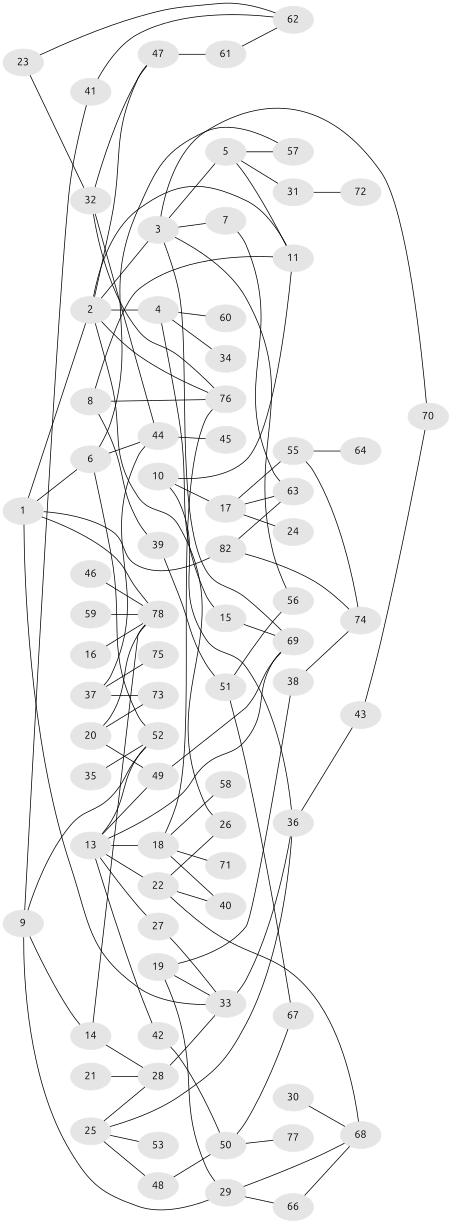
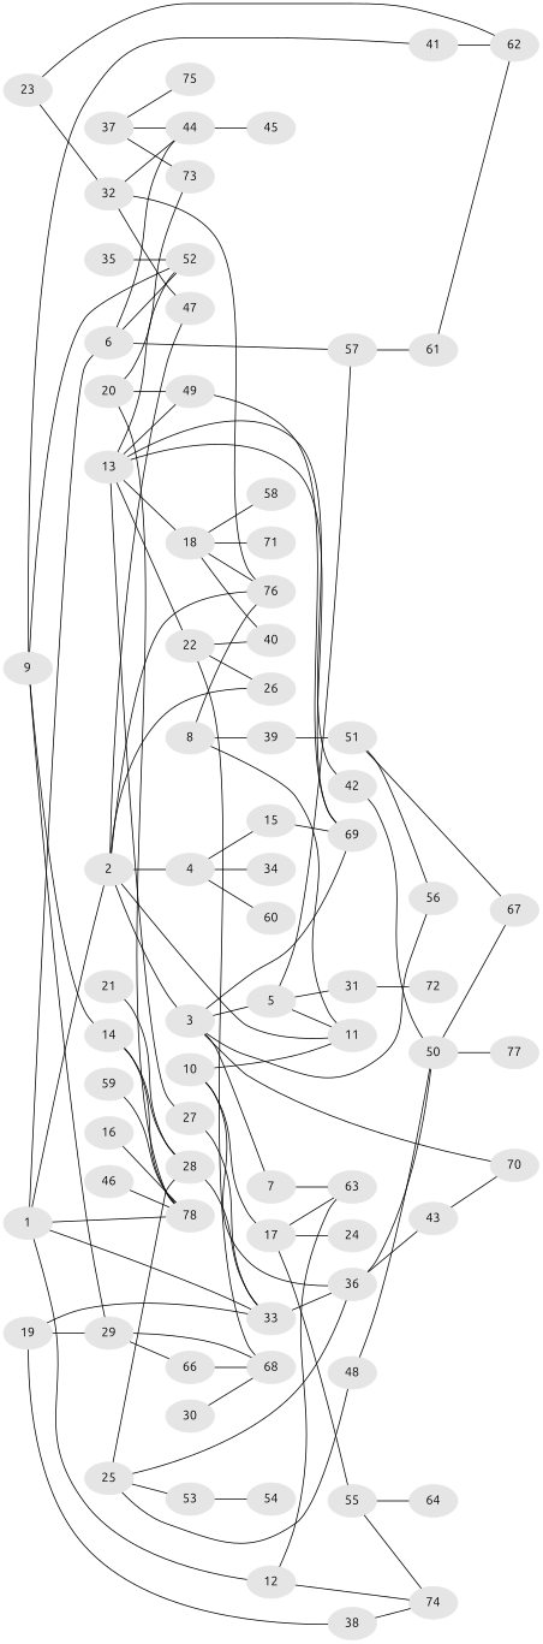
  graph {
    fontname=Ubuntu
    rankdir=LR
    node [color=gray90 fontname=Ubuntu style=filled]
    edge [fontname=Ubuntu weight=1.0]
    1
    2
    6
-   12 [label=82]
+   12
    33
    78
    3
    4
    11
    26
    47
    76
    57
    44
    52
    63
    74
    36
    5
    7
    56
    69
    70
    15
    34
    60
    31
    72
    61
    45
    8
    39
    51
    9
    14
    29
    41
    28
    68
    66
    62
    10
    17
    24
    55
    43
    50
    13
    18
    22
    27
    42
    49
    40
    58
    71
    16
    64
    19
    38
    20
    73
    21
    23
    32
    25
    48
    53
+   54
    30
    35
    67
    77
    37
    75
    46
    59
    1 -- 2
    1 -- 6
    1 -- 12
    1 -- 33
    1 -- 78
    2 -- 3
    2 -- 4
    2 -- 11
    2 -- 26
    2 -- 47
    2 -- 76
    6 -- 57
    6 -- 44
    6 -- 52
    12 -- 63
    12 -- 74
    33 -- 36
    3 -- 5
    3 -- 7
    3 -- 56
    3 -- 69
    3 -- 70
    4 -- 15
    4 -- 34
    4 -- 60
-   47 -- 61 [weight=2.0]
+   57 -- 61 [weight=2.0]
    44 -- 45
    36 -- 43
+   36 -- 50
    5 -- 11
    5 -- 57
    5 -- 31
    7 -- 63
    15 -- 69
    31 -- 72
    61 -- 62
    8 -- 11
    8 -- 76
    8 -- 39
    39 -- 51
    51 -- 56
    51 -- 67
    9 -- 52
    9 -- 14
    9 -- 29
    9 -- 41
    14 -- 78
    14 -- 28
    29 -- 68
    29 -- 66
    41 -- 62
    28 -- 33
    66 -- 68
    10 -- 11
    10 -- 36
    10 -- 17
    17 -- 63
    17 -- 24 [weight=2.0]
    17 -- 55
    55 -- 74
    55 -- 64
    43 -- 70
    50 -- 67
    50 -- 77
    13 -- 52
    13 -- 69
    13 -- 18
    13 -- 22
    13 -- 27
    13 -- 42
    13 -- 49
    18 -- 76
    18 -- 40
    18 -- 58
    18 -- 71
    22 -- 26
    22 -- 68
    22 -- 40
    27 -- 33
    42 -- 50
    49 -- 69
    16 -- 78
    19 -- 33
    19 -- 29
    19 -- 38
    38 -- 74 [weight=2.0]
    20 -- 78
    20 -- 49
    20 -- 73
    21 -- 28
    23 -- 62
    23 -- 32
    32 -- 47
    32 -- 76
    32 -- 44
    25 -- 36
    25 -- 28
    25 -- 48
    25 -- 53
    48 -- 50
+   53 -- 54
    30 -- 68
    35 -- 52
    37 -- 44
    37 -- 73
    37 -- 75
    46 -- 78
    59 -- 78
  }
